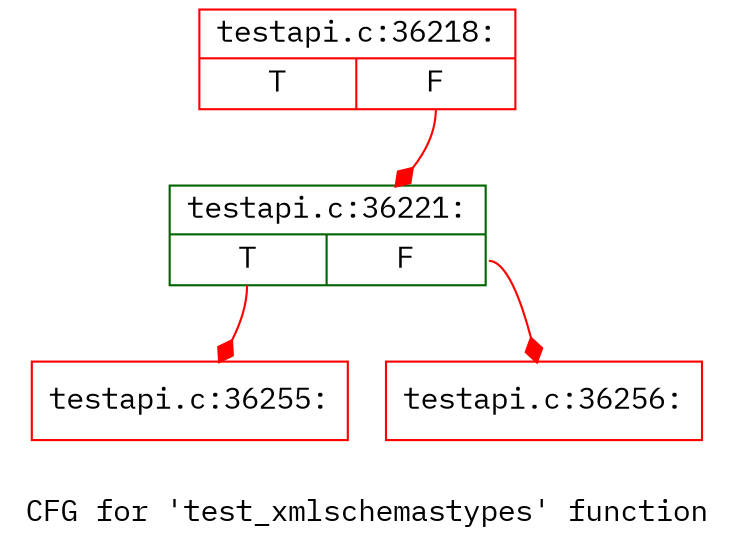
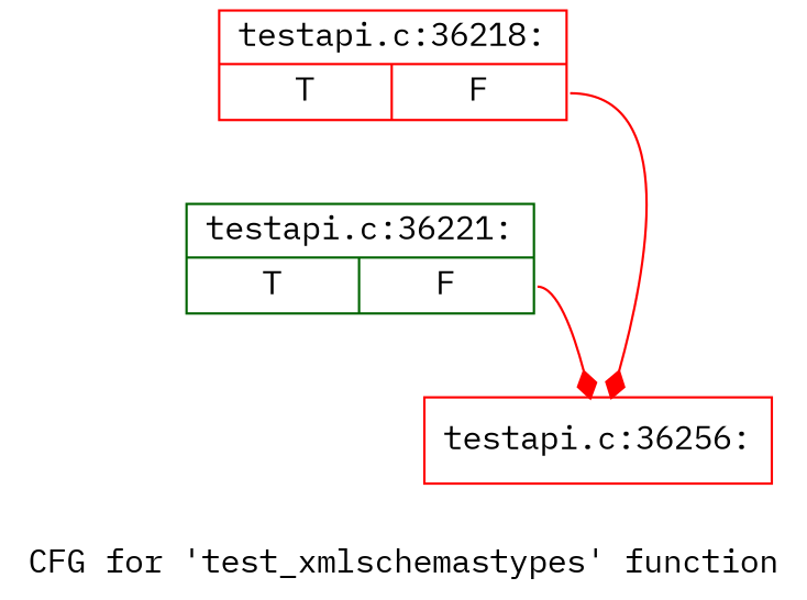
  digraph {
    fontname="IBM Plex Mono"
    label="CFG for 'test_xmlschemastypes' function"
    node [color=red fontname="IBM Plex Mono" shape=record]
    edge [arrowhead=diamond color=red fontname="IBM Plex Mono" tailport=s1]
    n1 [label="{testapi.c:36218:|{<s0>T|<s1>F}}"]
    n2 [color=darkgreen label="{testapi.c:36221:|{<s0>T|<s1>F}}"]
-   n3 [label="{testapi.c:36255:}"]
    n4 [label="{testapi.c:36256:}"]
-   n1 -> n2
-   n2 -> n3 [tailport=s0]
+   n1 -> n4
    n2 -> n4
  }
